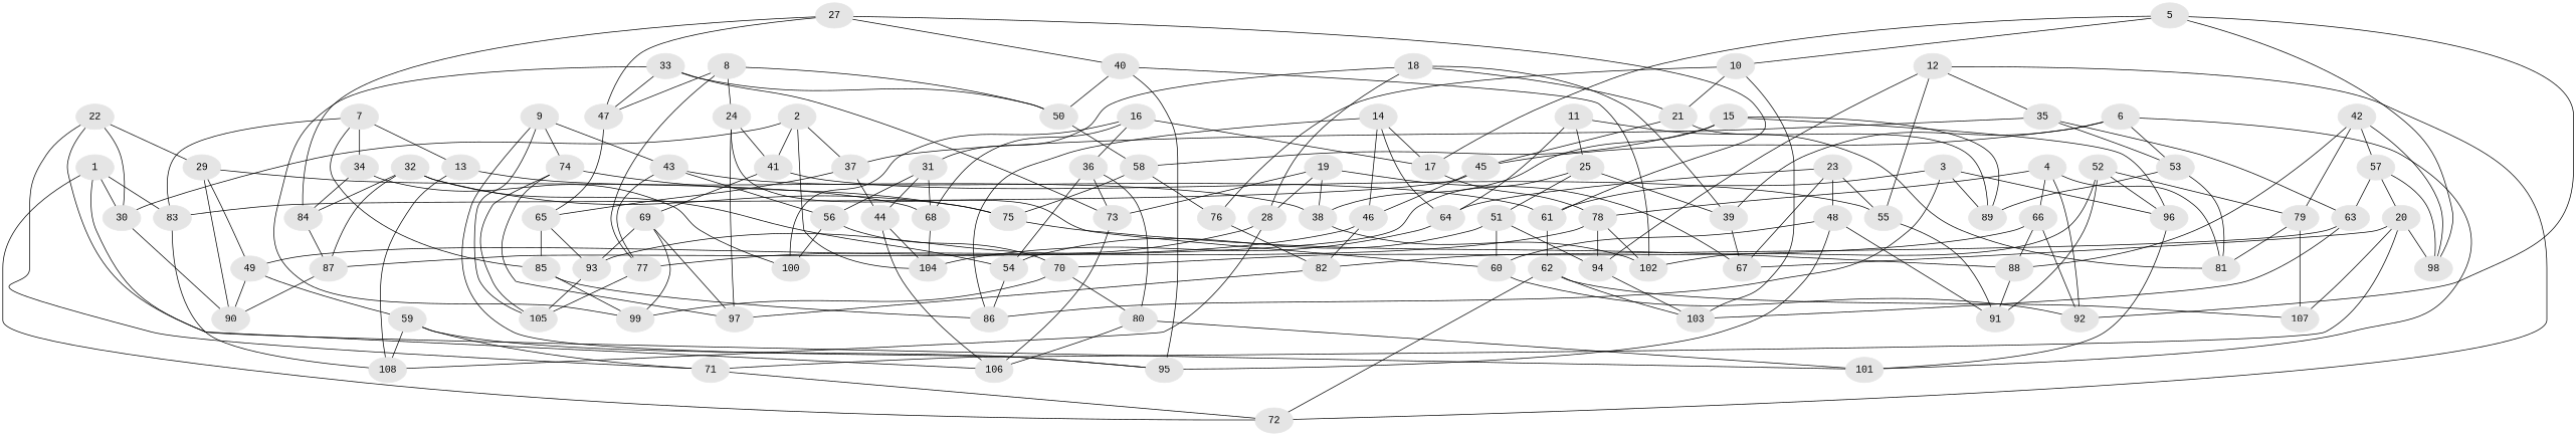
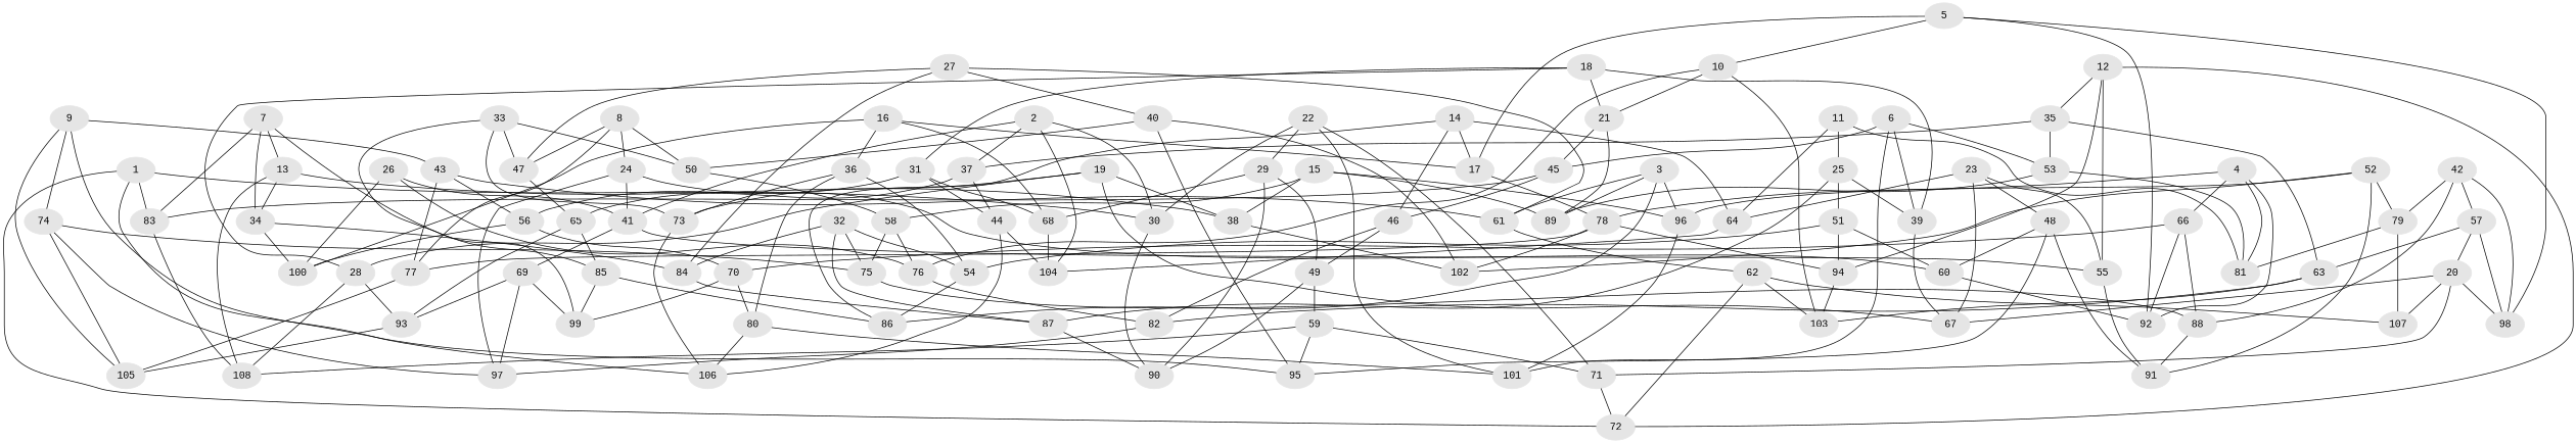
  graph {
    fontname="Liberation Mono"
    node [color=gray90 fontname="Liberation Mono" style=filled]
    edge [fontname="Liberation Mono"]
    1
    30
    72
    83
    106
    90
    108
    2
    37
    41
    104
    44
    65
    55
    69
    3
    61
    86
    89
    96
    62
    101
    4
    66
    78
    81
    92
    88
    70
    77
    94
    102
    5
    10
    17
    98
    21
    76
    103
    6
    39
    45
    53
    67
    46
    7
    13
    34
    85
    38
    100
    84
    99
    8
    24
    47
    50
    60
    97
    58
    105
    9
    43
    74
    95
    56
    75
    82
    11
    25
    64
    51
    87
    12
    35
    63
    91
    14
    49
    15
    16
    36
    68
    73
    54
    80
    18
    28
    31
    93
    19
    20
    71
    107
    22
    29
    23
    48
+   26
    27
    40
    59
    32
    33
    42
    57
    79
    52
    1 -- 30
    1 -- 72
    1 -- 83
    1 -- 106
    30 -- 90
    83 -- 108
    2 -- 30
    2 -- 37
    2 -- 41
    2 -- 104
    37 -- 44
    37 -- 65
    41 -- 55
    41 -- 69
    44 -- 106
    44 -- 104
    65 -- 85
    65 -- 93
    55 -- 91
    69 -- 99
    69 -- 97
    69 -- 93
    3 -- 61
    3 -- 86
    3 -- 89
    3 -- 96
    61 -- 62
    96 -- 101
    62 -- 72
    62 -- 103
    62 -- 107
    4 -- 66
    4 -- 78
    4 -- 81
    4 -- 92
    66 -- 92
    66 -- 88
    66 -- 70
    78 -- 77
    78 -- 94
    78 -- 102
    88 -- 91
    70 -- 99
    70 -- 80
    77 -- 105
    94 -- 103
    5 -- 92
    5 -- 10
    5 -- 17
    5 -- 98
    10 -- 21
    10 -- 76
    10 -- 103
    17 -- 78
    21 -- 89
    21 -- 45
    76 -- 82
    6 -- 101
    6 -- 39
    6 -- 45
    6 -- 53
    39 -- 67
    45 -- 83
    45 -- 46
    53 -- 89
    53 -- 81
    46 -- 82
    46 -- 49
    7 -- 83
    7 -- 13
    7 -- 34
    7 -- 85
    13 -- 108
+   13 -- 34
    13 -- 38
    34 -- 100
    34 -- 84
    85 -- 86
    85 -- 99
    38 -- 102
    84 -- 87
    8 -- 77
    8 -- 24
    8 -- 47
    8 -- 50
    24 -- 41
    24 -- 60
    24 -- 97
    47 -- 65
    50 -- 58
    60 -- 92
    58 -- 76
    58 -- 75
    9 -- 105
    9 -- 43
    9 -- 74
    9 -- 95
    43 -- 61
    43 -- 77
    43 -- 56
    74 -- 97
    74 -- 105
    74 -- 75
    56 -- 70
    56 -- 100
    75 -- 88
    82 -- 97
    11 -- 81
    11 -- 25
    11 -- 64
    25 -- 39
    25 -- 51
    25 -- 87
    64 -- 104
    51 -- 94
    51 -- 60
    51 -- 54
    87 -- 90
    12 -- 72
    12 -- 55
    12 -- 94
    12 -- 35
    35 -- 37
    35 -- 53
    35 -- 63
    63 -- 103
    63 -- 82
    14 -- 86
    14 -- 17
    14 -- 46
    14 -- 64
    49 -- 90
    49 -- 59
    15 -- 89
    15 -- 96
    15 -- 38
    15 -- 58
    16 -- 17
    16 -- 100
    16 -- 36
    16 -- 68
    36 -- 73
    36 -- 54
    36 -- 80
    68 -- 104
    73 -- 106
    54 -- 86
    80 -- 106
    80 -- 101
    18 -- 21
    18 -- 39
    18 -- 28
    18 -- 31
    28 -- 108
    28 -- 93
    31 -- 44
    31 -- 56
    31 -- 68
    93 -- 105
    19 -- 67
    19 -- 38
    19 -- 73
    19 -- 28
    20 -- 98
    20 -- 67
    20 -- 71
    20 -- 107
    71 -- 72
    22 -- 30
    22 -- 101
    22 -- 71
    22 -- 29
    29 -- 90
    29 -- 49
    29 -- 68
    23 -- 55
    23 -- 67
    23 -- 64
    23 -- 48
    48 -- 60
    48 -- 95
    48 -- 91
+   26 -- 41
+   26 -- 76
+   26 -- 100
    27 -- 61
    27 -- 84
    27 -- 47
    27 -- 40
    40 -- 102
    40 -- 50
    40 -- 95
    59 -- 108
    59 -- 95
    59 -- 71
    32 -- 84
    32 -- 75
    32 -- 87
    32 -- 54
    33 -- 99
    33 -- 47
    33 -- 50
    33 -- 73
    42 -- 88
    42 -- 98
    42 -- 57
    42 -- 79
    57 -- 98
    57 -- 63
    57 -- 20
    79 -- 81
    79 -- 107
    52 -- 96
    52 -- 102
    52 -- 91
    52 -- 79
  }
